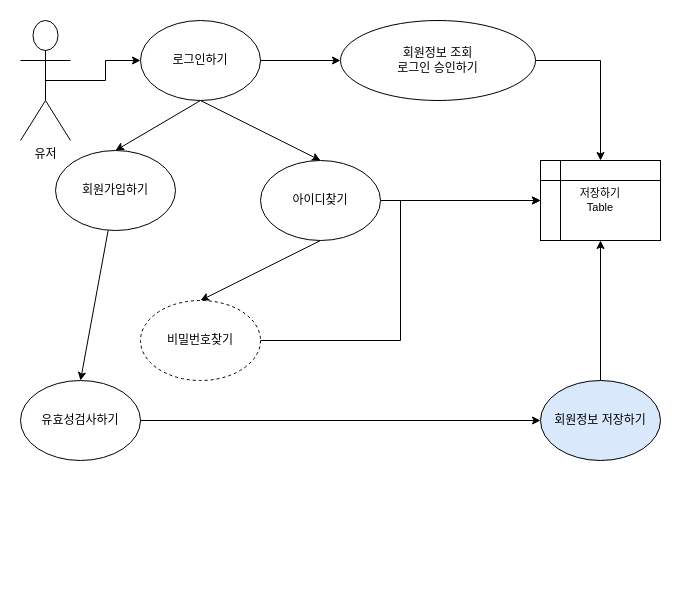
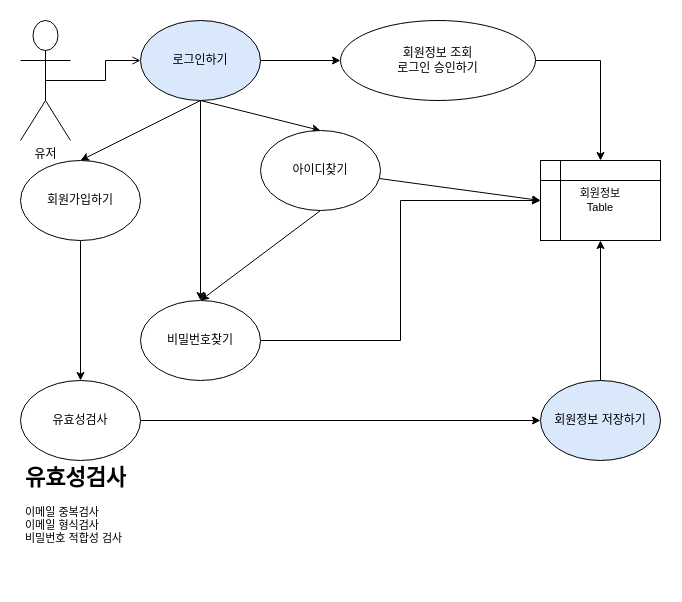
  <mxCell id="0" />
  <mxCell id="1" parent="0" />
- <mxCell id="2" style="edgeStyle=orthogonalEdgeStyle;rounded=0;orthogonalLoop=1;jettySize=auto;html=1;exitX=0.5;exitY=0.5;exitDx=0;exitDy=0;exitPerimeter=0;entryX=0;entryY=0.5;entryDx=0;entryDy=0;" edge="1" parent="1" source="3" target="8"><mxGeometry relative="1" as="geometry" /></mxCell>
+ <mxCell id="2" style="edgeStyle=orthogonalEdgeStyle;rounded=0;orthogonalLoop=1;jettySize=auto;html=1;exitX=0.5;exitY=0.5;exitDx=0;exitDy=0;exitPerimeter=0;entryX=0;entryY=0.5;entryDx=0;entryDy=0;endArrow=open;" edge="1" parent="1" source="3" target="8"><mxGeometry relative="1" as="geometry" /></mxCell>
  <mxCell id="3" value="유저" style="shape=umlActor;verticalLabelPosition=bottom;verticalAlign=top;html=1;outlineConnect=0;" vertex="1" parent="1"><mxGeometry x="20" y="20" width="50" height="120" as="geometry" /></mxCell>
+ <mxCell id="4" style="edgeStyle=orthogonalEdgeStyle;rounded=0;orthogonalLoop=1;jettySize=auto;html=1;entryX=0.5;entryY=0;entryDx=0;entryDy=0;" edge="1" parent="1" source="8" target="15"><mxGeometry relative="1" as="geometry" /></mxCell>
  <mxCell id="5" style="rounded=0;orthogonalLoop=1;jettySize=auto;html=1;exitX=0.5;exitY=1;exitDx=0;exitDy=0;entryX=0.5;entryY=0;entryDx=0;entryDy=0;" edge="1" parent="1" source="8" target="10"><mxGeometry relative="1" as="geometry" /></mxCell>
  <mxCell id="6" style="edgeStyle=none;shape=connector;rounded=0;orthogonalLoop=1;jettySize=auto;html=1;entryX=0.5;entryY=0;entryDx=0;entryDy=0;labelBackgroundColor=default;strokeColor=default;fontFamily=Helvetica;fontSize=11;fontColor=default;endArrow=classic;" edge="1" parent="1" target="13"><mxGeometry relative="1" as="geometry"><mxPoint x="200" y="100" as="sourcePoint" /></mxGeometry></mxCell>
  <mxCell id="7" style="edgeStyle=none;shape=connector;rounded=0;orthogonalLoop=1;jettySize=auto;html=1;exitX=1;exitY=0.5;exitDx=0;exitDy=0;entryX=0;entryY=0.5;entryDx=0;entryDy=0;labelBackgroundColor=default;strokeColor=default;fontFamily=Helvetica;fontSize=11;fontColor=default;endArrow=classic;" edge="1" parent="1" source="8" target="23"><mxGeometry relative="1" as="geometry" /></mxCell>
- <mxCell id="8" value="로그인하기" style="ellipse;whiteSpace=wrap;html=1;" vertex="1" parent="1"><mxGeometry x="140" y="20" width="120" height="80" as="geometry" /></mxCell>
+ <mxCell id="8" value="로그인하기" style="ellipse;whiteSpace=wrap;html=1;fillColor=#dae8fc;" vertex="1" parent="1"><mxGeometry x="140" y="20" width="120" height="80" as="geometry" /></mxCell>
  <mxCell id="9" style="edgeStyle=none;shape=connector;rounded=0;orthogonalLoop=1;jettySize=auto;html=1;entryX=0.5;entryY=0;entryDx=0;entryDy=0;labelBackgroundColor=default;strokeColor=default;fontFamily=Helvetica;fontSize=11;fontColor=default;endArrow=classic;" edge="1" parent="1" source="10" target="17"><mxGeometry relative="1" as="geometry" /></mxCell>
- <mxCell id="10" value="회원가입하기" style="ellipse;whiteSpace=wrap;html=1;" vertex="1" parent="1"><mxGeometry x="55" y="150" width="120" height="80" as="geometry" /></mxCell>
+ <mxCell id="10" value="회원가입하기" style="ellipse;whiteSpace=wrap;html=1;" vertex="1" parent="1"><mxGeometry x="20" y="160" width="120" height="80" as="geometry" /></mxCell>
  <mxCell id="11" style="edgeStyle=none;shape=connector;rounded=0;orthogonalLoop=1;jettySize=auto;html=1;entryX=0.5;entryY=0;entryDx=0;entryDy=0;labelBackgroundColor=default;strokeColor=default;fontFamily=Helvetica;fontSize=11;fontColor=default;endArrow=classic;exitX=0.5;exitY=1;exitDx=0;exitDy=0;" edge="1" parent="1" source="13" target="15"><mxGeometry relative="1" as="geometry" /></mxCell>
  <mxCell id="12" style="edgeStyle=none;shape=connector;rounded=0;orthogonalLoop=1;jettySize=auto;html=1;entryX=0;entryY=0.5;entryDx=0;entryDy=0;labelBackgroundColor=default;strokeColor=default;fontFamily=Helvetica;fontSize=11;fontColor=default;endArrow=classic;" edge="1" parent="1" source="13" target="21"><mxGeometry relative="1" as="geometry" /></mxCell>
- <mxCell id="13" value="아이디찾기" style="ellipse;whiteSpace=wrap;html=1;" vertex="1" parent="1"><mxGeometry x="260" y="160" width="120" height="80" as="geometry" /></mxCell>
+ <mxCell id="13" value="아이디찾기" style="ellipse;whiteSpace=wrap;html=1;" vertex="1" parent="1"><mxGeometry x="260" y="130" width="120" height="80" as="geometry" /></mxCell>
  <mxCell id="14" style="edgeStyle=orthogonalEdgeStyle;shape=connector;rounded=0;orthogonalLoop=1;jettySize=auto;html=1;entryX=0;entryY=0.5;entryDx=0;entryDy=0;labelBackgroundColor=default;strokeColor=default;fontFamily=Helvetica;fontSize=11;fontColor=default;endArrow=classic;" edge="1" parent="1" source="15" target="21"><mxGeometry relative="1" as="geometry" /></mxCell>
- <mxCell id="15" value="비밀번호찾기" style="ellipse;whiteSpace=wrap;html=1;dashed=1;" vertex="1" parent="1"><mxGeometry x="140" y="300" width="120" height="80" as="geometry" /></mxCell>
+ <mxCell id="15" value="비밀번호찾기" style="ellipse;whiteSpace=wrap;html=1;" vertex="1" parent="1"><mxGeometry x="140" y="300" width="120" height="80" as="geometry" /></mxCell>
  <mxCell id="16" style="edgeStyle=none;shape=connector;rounded=0;orthogonalLoop=1;jettySize=auto;html=1;entryX=0;entryY=0.5;entryDx=0;entryDy=0;labelBackgroundColor=default;strokeColor=default;fontFamily=Helvetica;fontSize=11;fontColor=default;endArrow=classic;" edge="1" parent="1" source="17" target="20"><mxGeometry relative="1" as="geometry" /></mxCell>
- <mxCell id="17" value="유효성검사하기" style="ellipse;whiteSpace=wrap;html=1;" vertex="1" parent="1"><mxGeometry x="20" y="380" width="120" height="80" as="geometry" /></mxCell>
+ <mxCell id="17" value="유효성검사" style="ellipse;whiteSpace=wrap;html=1;" vertex="1" parent="1"><mxGeometry x="20" y="380" width="120" height="80" as="geometry" /></mxCell>
+ <mxCell id="18" value="&lt;h1&gt;유효성검사&lt;/h1&gt;&lt;div&gt;이메일 중복검사&lt;/div&gt;&lt;div&gt;이메일 형식검사&lt;/div&gt;&lt;div&gt;비밀번호 적합성 검사&lt;/div&gt;" style="text;html=1;strokeColor=none;fillColor=none;spacing=5;spacingTop=-20;whiteSpace=wrap;overflow=hidden;rounded=0;fontSize=11;fontFamily=Helvetica;fontColor=default;" vertex="1" parent="1"><mxGeometry x="20" y="460" width="190" height="120" as="geometry" /></mxCell>
  <mxCell id="19" style="edgeStyle=none;shape=connector;rounded=0;orthogonalLoop=1;jettySize=auto;html=1;entryX=0.5;entryY=1;entryDx=0;entryDy=0;labelBackgroundColor=default;strokeColor=default;fontFamily=Helvetica;fontSize=11;fontColor=default;endArrow=classic;" edge="1" parent="1" source="20" target="21"><mxGeometry relative="1" as="geometry" /></mxCell>
  <mxCell id="20" value="회원정보 저장하기" style="ellipse;whiteSpace=wrap;html=1;fillColor=#dae8fc;" vertex="1" parent="1"><mxGeometry x="540" y="380" width="120" height="80" as="geometry" /></mxCell>
- <mxCell id="21" value="저장하기&lt;br&gt;Table" style="shape=internalStorage;whiteSpace=wrap;html=1;backgroundOutline=1;fontFamily=Helvetica;fontSize=11;fontColor=default;" vertex="1" parent="1"><mxGeometry x="540" y="160" width="120" height="80" as="geometry" /></mxCell>
+ <mxCell id="21" value="회원정보&lt;br&gt;Table" style="shape=internalStorage;whiteSpace=wrap;html=1;backgroundOutline=1;fontFamily=Helvetica;fontSize=11;fontColor=default;" vertex="1" parent="1"><mxGeometry x="540" y="160" width="120" height="80" as="geometry" /></mxCell>
  <mxCell id="22" style="edgeStyle=orthogonalEdgeStyle;shape=connector;rounded=0;orthogonalLoop=1;jettySize=auto;html=1;exitX=1;exitY=0.5;exitDx=0;exitDy=0;entryX=0.5;entryY=0;entryDx=0;entryDy=0;labelBackgroundColor=default;strokeColor=default;fontFamily=Helvetica;fontSize=11;fontColor=default;endArrow=classic;" edge="1" parent="1" source="23" target="21"><mxGeometry relative="1" as="geometry" /></mxCell>
  <mxCell id="23" value="회원정보 조회&lt;br&gt;로그인 승인하기" style="ellipse;whiteSpace=wrap;html=1;" vertex="1" parent="1"><mxGeometry x="340" y="20" width="195" height="80" as="geometry" /></mxCell>
